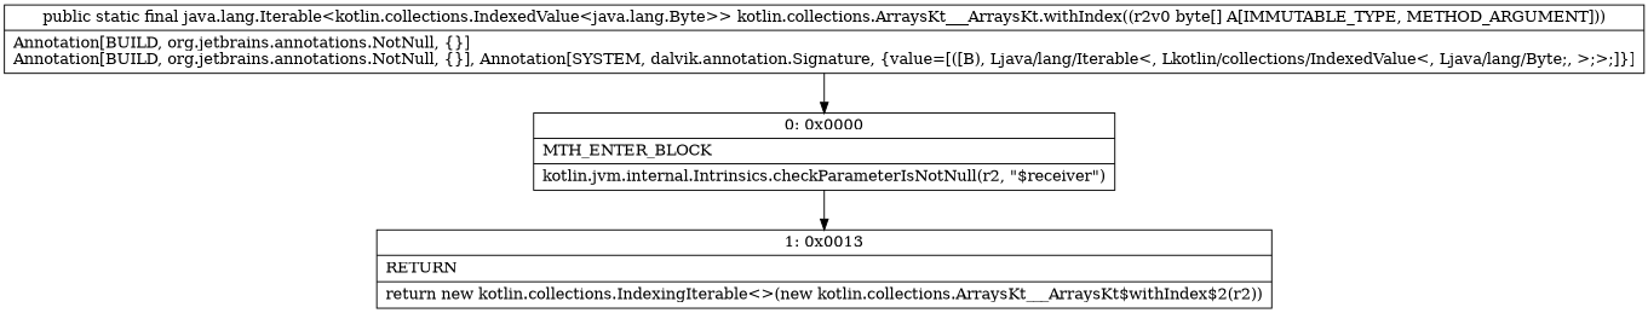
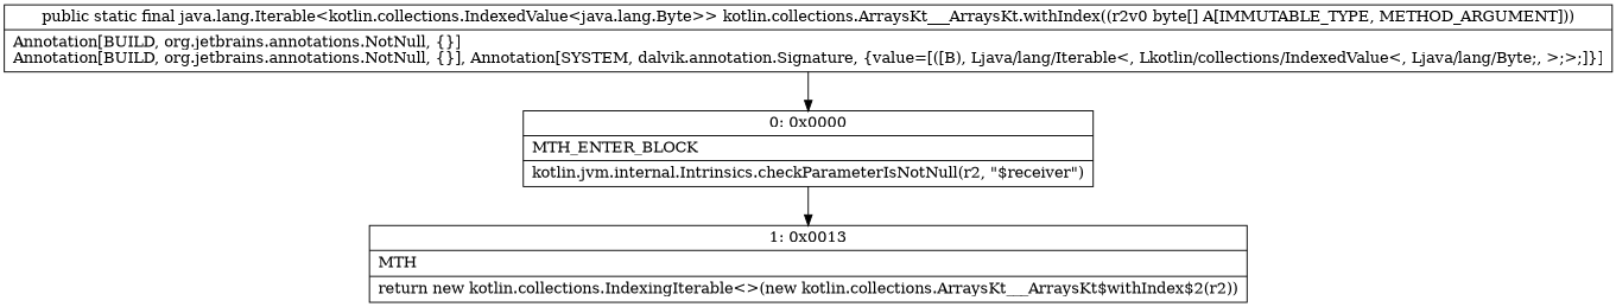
  digraph {
    node [shape=record]
    n1 [label="{0\:\ 0x0000|MTH_ENTER_BLOCK\l|kotlin.jvm.internal.Intrinsics.checkParameterIsNotNull(r2, \"$receiver\")\l}"]
-   n2 [label="{1\:\ 0x0013|RETURN\l|return new kotlin.collections.IndexingIterable\<\>(new kotlin.collections.ArraysKt___ArraysKt$withIndex$2(r2))\l}"]
+   n2 [label="{1\:\ 0x0013|MTH\l|return new kotlin.collections.IndexingIterable\<\>(new kotlin.collections.ArraysKt___ArraysKt$withIndex$2(r2))\l}"]
    n3 [label="{public static final java.lang.Iterable\<kotlin.collections.IndexedValue\<java.lang.Byte\>\> kotlin.collections.ArraysKt___ArraysKt.withIndex((r2v0 byte[] A[IMMUTABLE_TYPE, METHOD_ARGUMENT]))  | Annotation[BUILD, org.jetbrains.annotations.NotNull, \{\}]\lAnnotation[BUILD, org.jetbrains.annotations.NotNull, \{\}], Annotation[SYSTEM, dalvik.annotation.Signature, \{value=[([B), Ljava\/lang\/Iterable\<, Lkotlin\/collections\/IndexedValue\<, Ljava\/lang\/Byte;, \>;\>;]\}]\l}"]
    n1 -> n2
    n3 -> n1
  }
